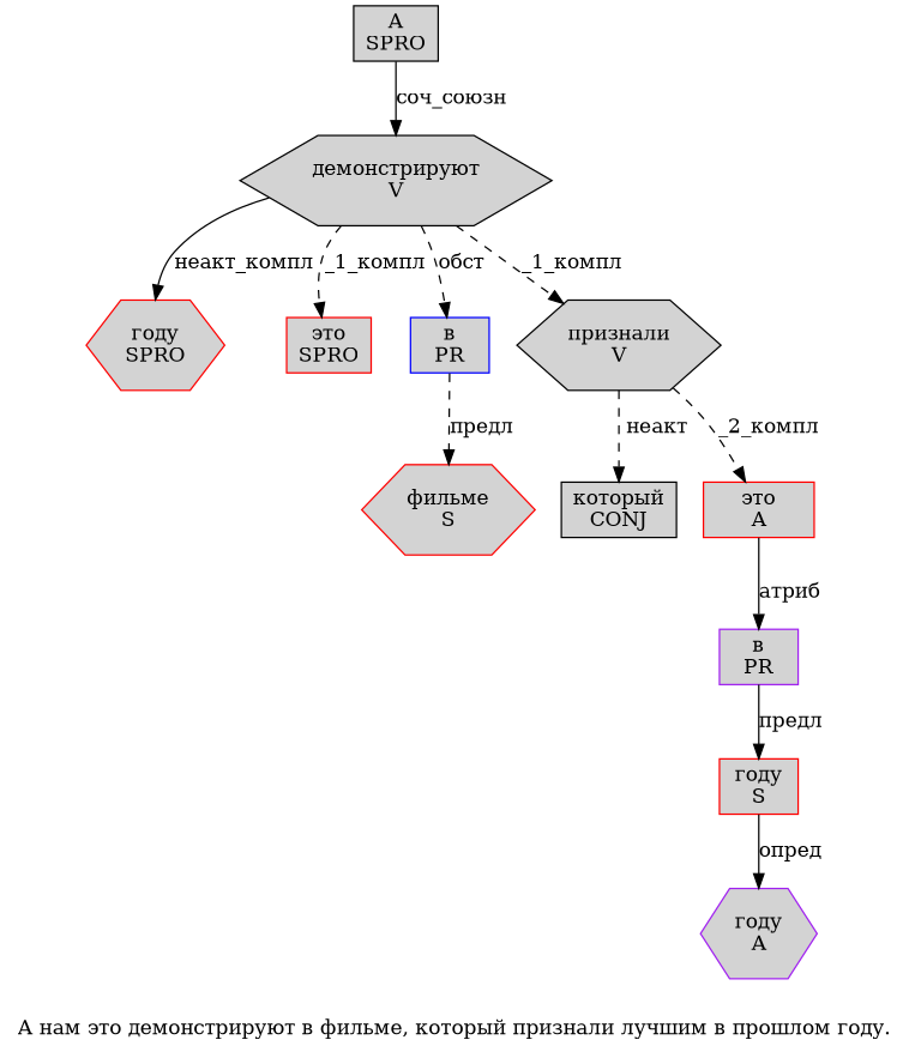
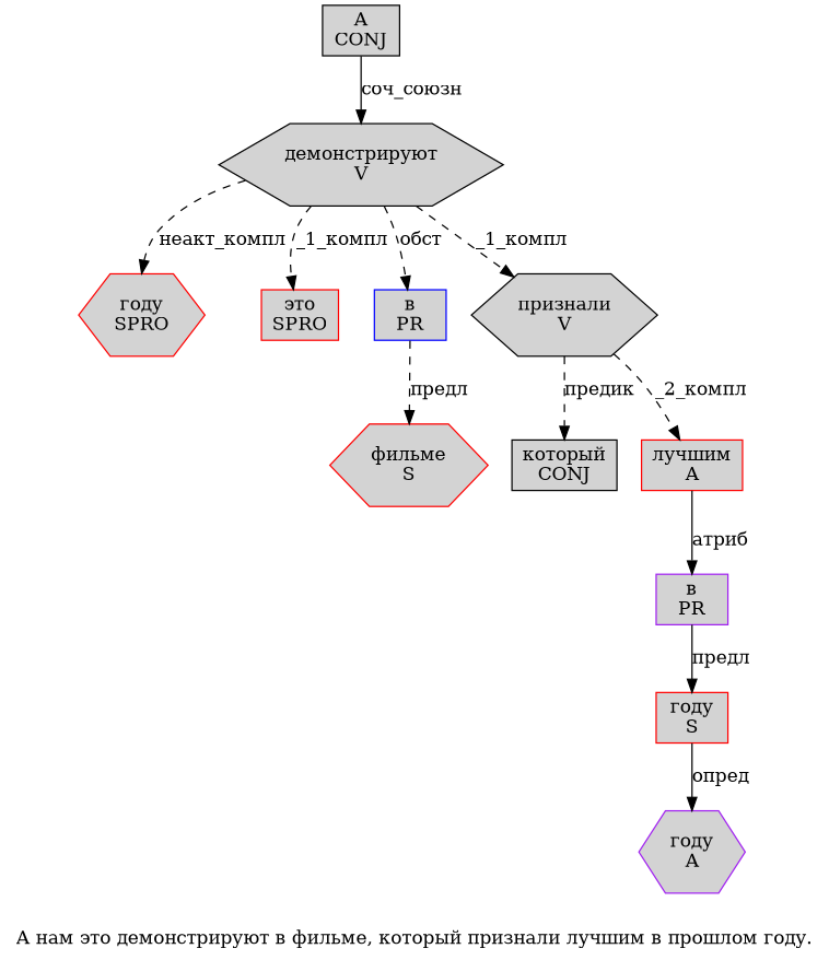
  digraph {
    label="А нам это демонстрируют в фильме, который признали лучшим в прошлом году."
    node [color=red fillcolor=lightgray penwidth=1 shape=box style=filled]
    edge [style=dashed]
-   n1 [color=black label="А\nSPRO"]
+   n1 [color=black label="А\nCONJ"]
    n2 [color=black label="демонстрируют\nV" shape=hexagon]
    n3 [label="году\nSPRO" shape=hexagon]
    n4 [label="это\nSPRO"]
    n5 [color=blue label="в\nPR"]
    n6 [color=black label="признали\nV" shape=hexagon]
    n7 [label="фильме\nS" shape=hexagon]
    n8 [color=black label="который\nCONJ"]
-   n9 [label="это\nA"]
+   n9 [label="лучшим\nA"]
    n10 [color=purple label="в\nPR"]
    n11 [label="году\nS"]
    n12 [color=purple label="году\nA" shape=hexagon]
    n1 -> n2 [label="соч_союзн" style=solid]
-   n2 -> n3 [label="неакт_компл" style=solid]
+   n2 -> n3 [label="неакт_компл"]
    n2 -> n4 [label="_1_компл"]
    n2 -> n5 [label="обст"]
    n2 -> n6 [label="_1_компл"]
    n5 -> n7 [label="предл"]
-   n6 -> n8 [label="неакт"]
+   n6 -> n8 [label="предик"]
    n6 -> n9 [label="_2_компл"]
    n9 -> n10 [label="атриб" style=solid]
    n10 -> n11 [label="предл" style=solid]
    n11 -> n12 [label="опред" style=solid]
  }
